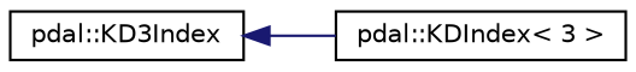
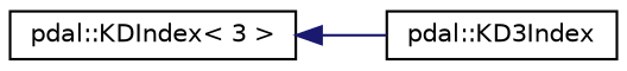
  digraph {
    rankdir=LR
    node [color=black fillcolor=white fontname=Helvetica fontsize=10 shape=record style=filled]
    n1 [height=0.2 label="pdal::KDIndex\< 3 \>" width=0.4]
    n2 [height=0.2 label="pdal::KD3Index" width=0.4]
-   n2 -> n1 [color=midnightblue dir=back fontname=Helvetica fontsize=10 labelfontname=Helvetica labelfontsize=10 style=solid]
+   n1 -> n2 [color=midnightblue dir=back fontname=Helvetica fontsize=10 labelfontname=Helvetica labelfontsize=10 style=solid]
  }
